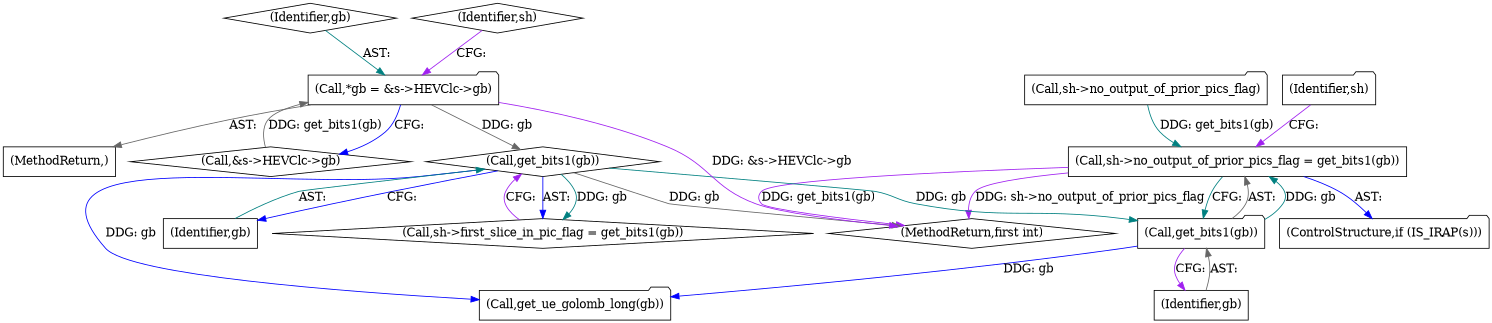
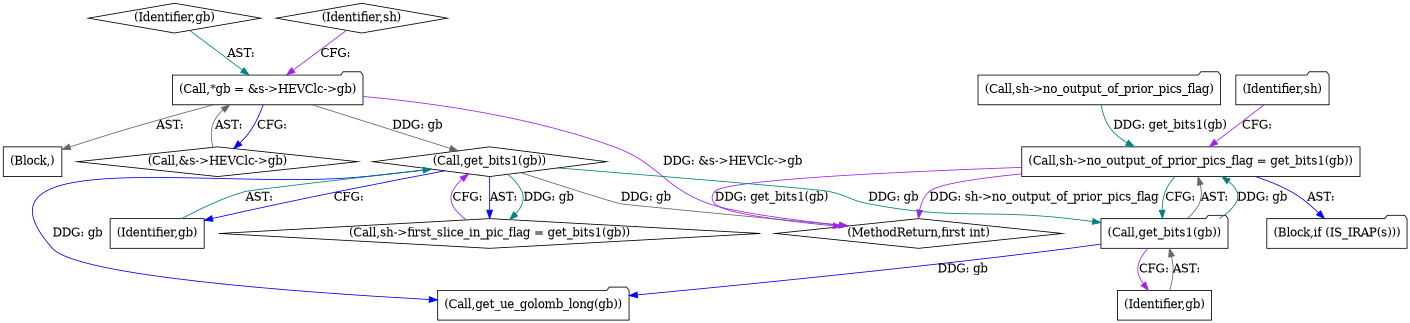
  digraph {
    node [shape=folder]
    edge [color=teal]
    n1 [label="(Call,sh->no_output_of_prior_pics_flag = get_bits1(gb))" shape=box]
    n2 [label="(Call,get_bits1(gb))"]
    n3 [label="(MethodReturn,first int)" shape=diamond]
-   n4 [label="(ControlStructure,if (IS_IRAP(s)))"]
+   n4 [label="(Block,if (IS_IRAP(s)))"]
    n5 [label="(Call,get_ue_golomb_long(gb))"]
    n6 [label="(Identifier,gb)" shape=box]
    n7 [label="(Call,get_bits1(gb))" shape=diamond]
    n8 [label="(Call,sh->first_slice_in_pic_flag = get_bits1(gb))" shape=diamond]
    n9 [label="(Identifier,gb)" shape=box]
    n10 [label="(Call,*gb = &s->HEVClc->gb)"]
-   n11 [label="(MethodReturn,)" shape=box]
+   n11 [label="(Block,)" shape=box]
    n12 [label="(Call,&s->HEVClc->gb)" shape=diamond]
    n13 [label="(Identifier,sh)"]
    n14 [label="(Call,sh->no_output_of_prior_pics_flag)"]
    n15 [label="(Identifier,gb)" shape=diamond]
    n16 [label="(Identifier,sh)" shape=diamond]
    n1 -> n2 [label="CFG: "]
    n1 -> n3 [color=purple label="DDG: get_bits1(gb)"]
    n1 -> n3 [color=purple label="DDG: sh->no_output_of_prior_pics_flag"]
    n1 -> n4 [color=blue label="AST: "]
    n2 -> n1 [color=gray40 label="AST: "]
    n2 -> n1 [label="DDG: gb"]
    n2 -> n5 [color=blue label="DDG: gb"]
    n2 -> n6 [color=purple label="CFG: "]
    n6 -> n2 [color=gray40 label="AST: "]
    n7 -> n2 [label="DDG: gb"]
    n7 -> n3 [color=gray40 label="DDG: gb"]
    n7 -> n5 [color=blue label="DDG: gb"]
    n7 -> n8 [color=blue label="AST: "]
    n7 -> n8 [label="DDG: gb"]
    n7 -> n9 [color=blue label="CFG: "]
    n8 -> n7 [color=purple label="CFG: "]
    n9 -> n7 [label="AST: "]
    n10 -> n3 [color=purple label="DDG: &s->HEVClc->gb"]
    n10 -> n7 [color=gray40 label="DDG: gb"]
    n10 -> n11 [color=gray40 label="AST: "]
    n10 -> n12 [color=blue label="CFG: "]
-   n12 -> n10 [color=gray40 label="DDG: get_bits1(gb)"]
+   n12 -> n10 [color=gray40 label="AST: "]
    n13 -> n1 [color=purple label="CFG: "]
    n14 -> n1 [label="DDG: get_bits1(gb)"]
    n15 -> n10 [label="AST: "]
    n16 -> n10 [color=purple label="CFG: "]
  }
